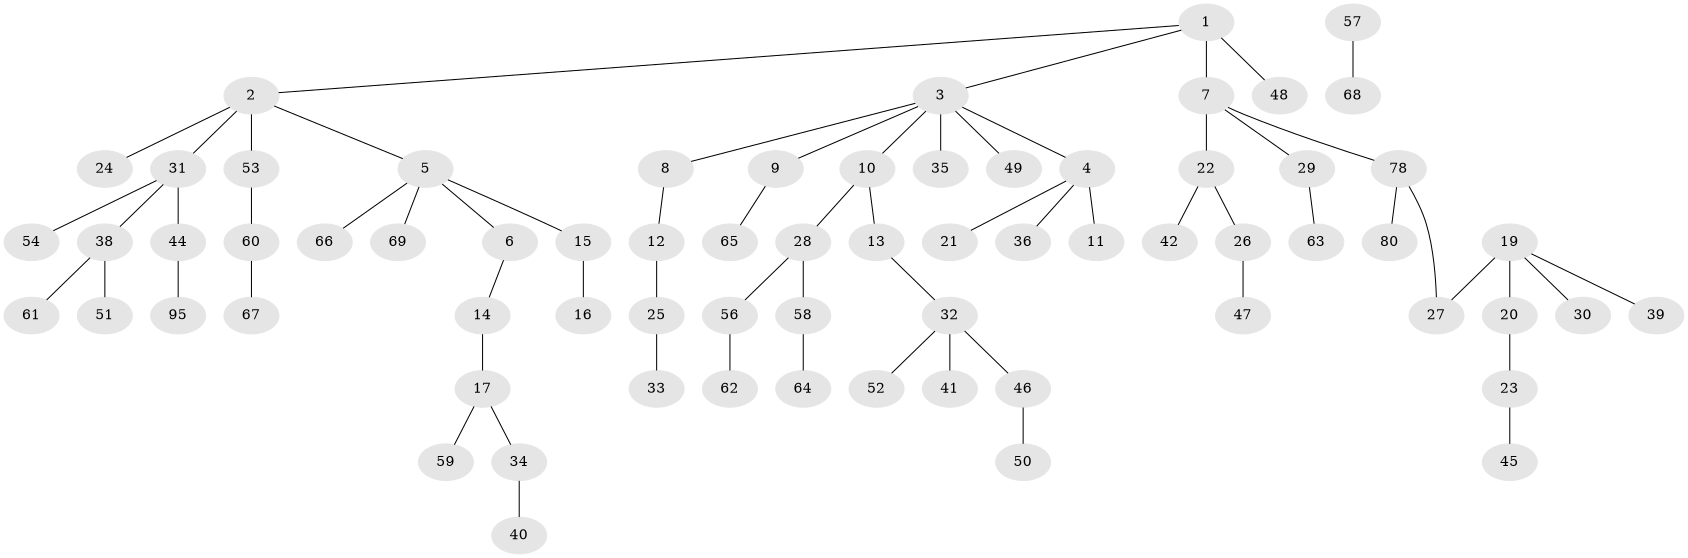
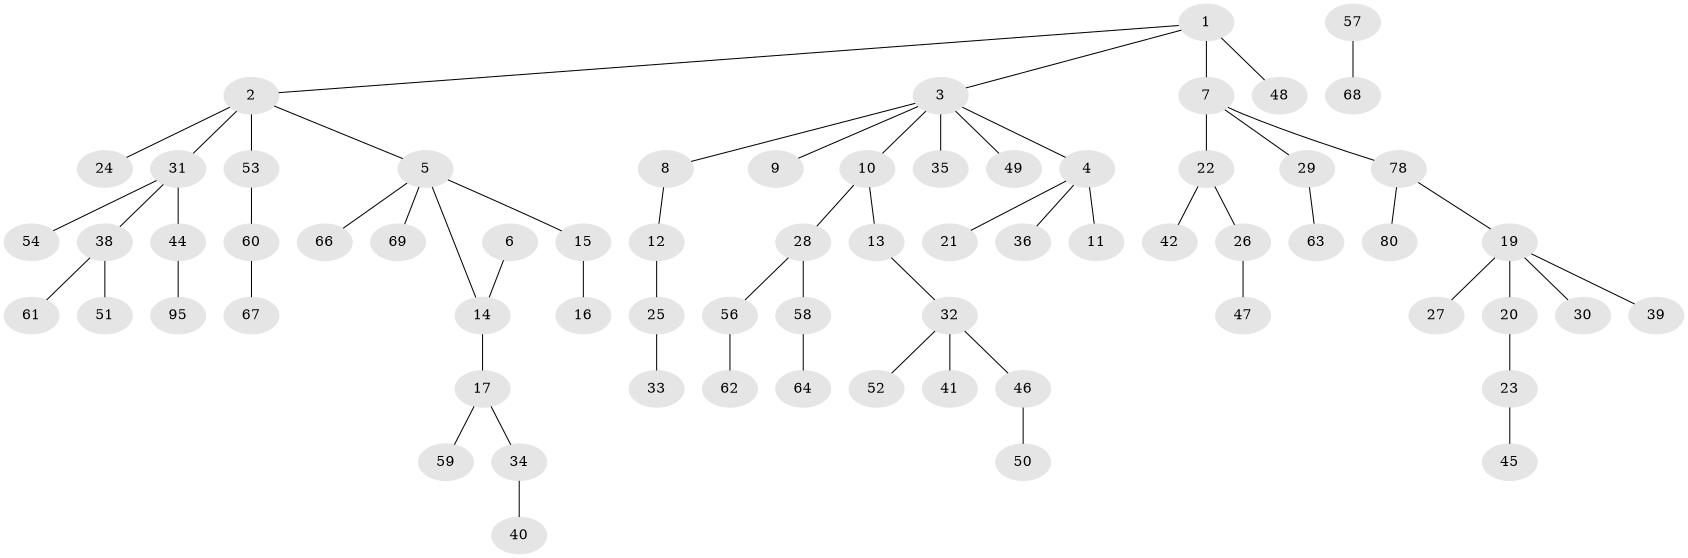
  graph {
    node [color=gray90 style=filled]
    edge [weight=1.0]
    1
    2
    3
    7
    48
    5
    24
    31
    53
    4
    8
    9
    10
    35
    49
    n16 [label=78]
    22
    29
    6
    15
    66
    69
    38
    44
    54
    60
    11
    21
    36
    12
-   65
    13
    28
    14
    16
    17
    19
    n38 [label=80]
    26
    42
    63
    25
    32
    56
    58
    33
    41
    46
    52
    59
    34
    40
    20
    27
    30
    39
    23
    45
    47
    62
    64
    51
    61
    n64 [label=95]
    50
    57
    68
    67
    1 -- 2
    1 -- 3
    1 -- 7 [weight=2.0]
    1 -- 48
    2 -- 5
    2 -- 24
    2 -- 31
    2 -- 53
    3 -- 4
    3 -- 8
    3 -- 9
    3 -- 10
    3 -- 35 [weight=2.0]
    3 -- 49
    7 -- n16
    7 -- 22
    7 -- 29
-   5 -- 6
+   5 -- 14
    5 -- 15
    5 -- 66
    5 -- 69
    31 -- 38
    31 -- 44
    31 -- 54
    53 -- 60
    4 -- 11 [weight=2.0]
    4 -- 21
    4 -- 36
    8 -- 12
-   9 -- 65
    10 -- 13 [weight=2.0]
    10 -- 28
-   n16 -- 27
+   n16 -- 19
    n16 -- n38
    22 -- 26
    22 -- 42
    29 -- 63
    6 -- 14
    15 -- 16
    38 -- 51
    38 -- 61 [weight=2.0]
    44 -- n64
    60 -- 67 [weight=2.0]
    12 -- 25
    13 -- 32
    28 -- 56
    28 -- 58
    14 -- 17
    17 -- 59
    17 -- 34
    19 -- 20
    19 -- 27
    19 -- 30
    19 -- 39
    26 -- 47
    25 -- 33
    32 -- 41 [weight=2.0]
    32 -- 46
    32 -- 52
    56 -- 62
    58 -- 64 [weight=2.0]
    46 -- 50
    34 -- 40
    20 -- 23
    23 -- 45
    57 -- 68
  }
